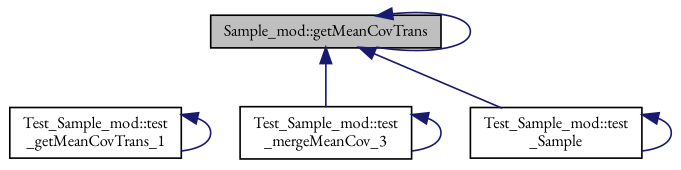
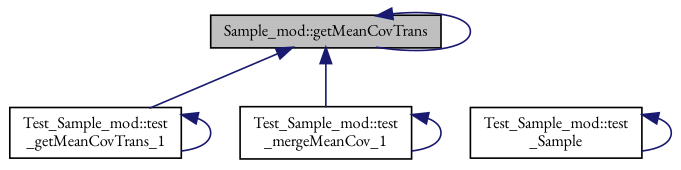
  digraph {
    fontname="EB Garamond"
    rankdir=TB
    node [color=black fillcolor=white fontname="EB Garamond" fontsize=10 shape=record style=filled]
    edge [color=midnightblue dir=back fontname="EB Garamond" fontsize=10 labelfontname=Helvetica labelfontsize=10 style=solid]
    n1 [fillcolor=grey75 fontcolor=black height=0.2 label="Sample_mod::getMeanCovTrans" width=0.4]
    n2 [height=0.2 label="Test_Sample_mod::test\l_getMeanCovTrans_1" width=0.4]
-   n3 [height=0.2 label="Test_Sample_mod::test\l_mergeMeanCov_3" width=0.4]
+   n3 [height=0.2 label="Test_Sample_mod::test\l_mergeMeanCov_1" width=0.4]
    n4 [height=0.2 label="Test_Sample_mod::test\l_Sample" width=0.4]
    n1 -> n1
-   n1 -> n4
+   n1 -> n2
    n1 -> n3
    n2 -> n2
    n3 -> n3
    n4 -> n4
  }
